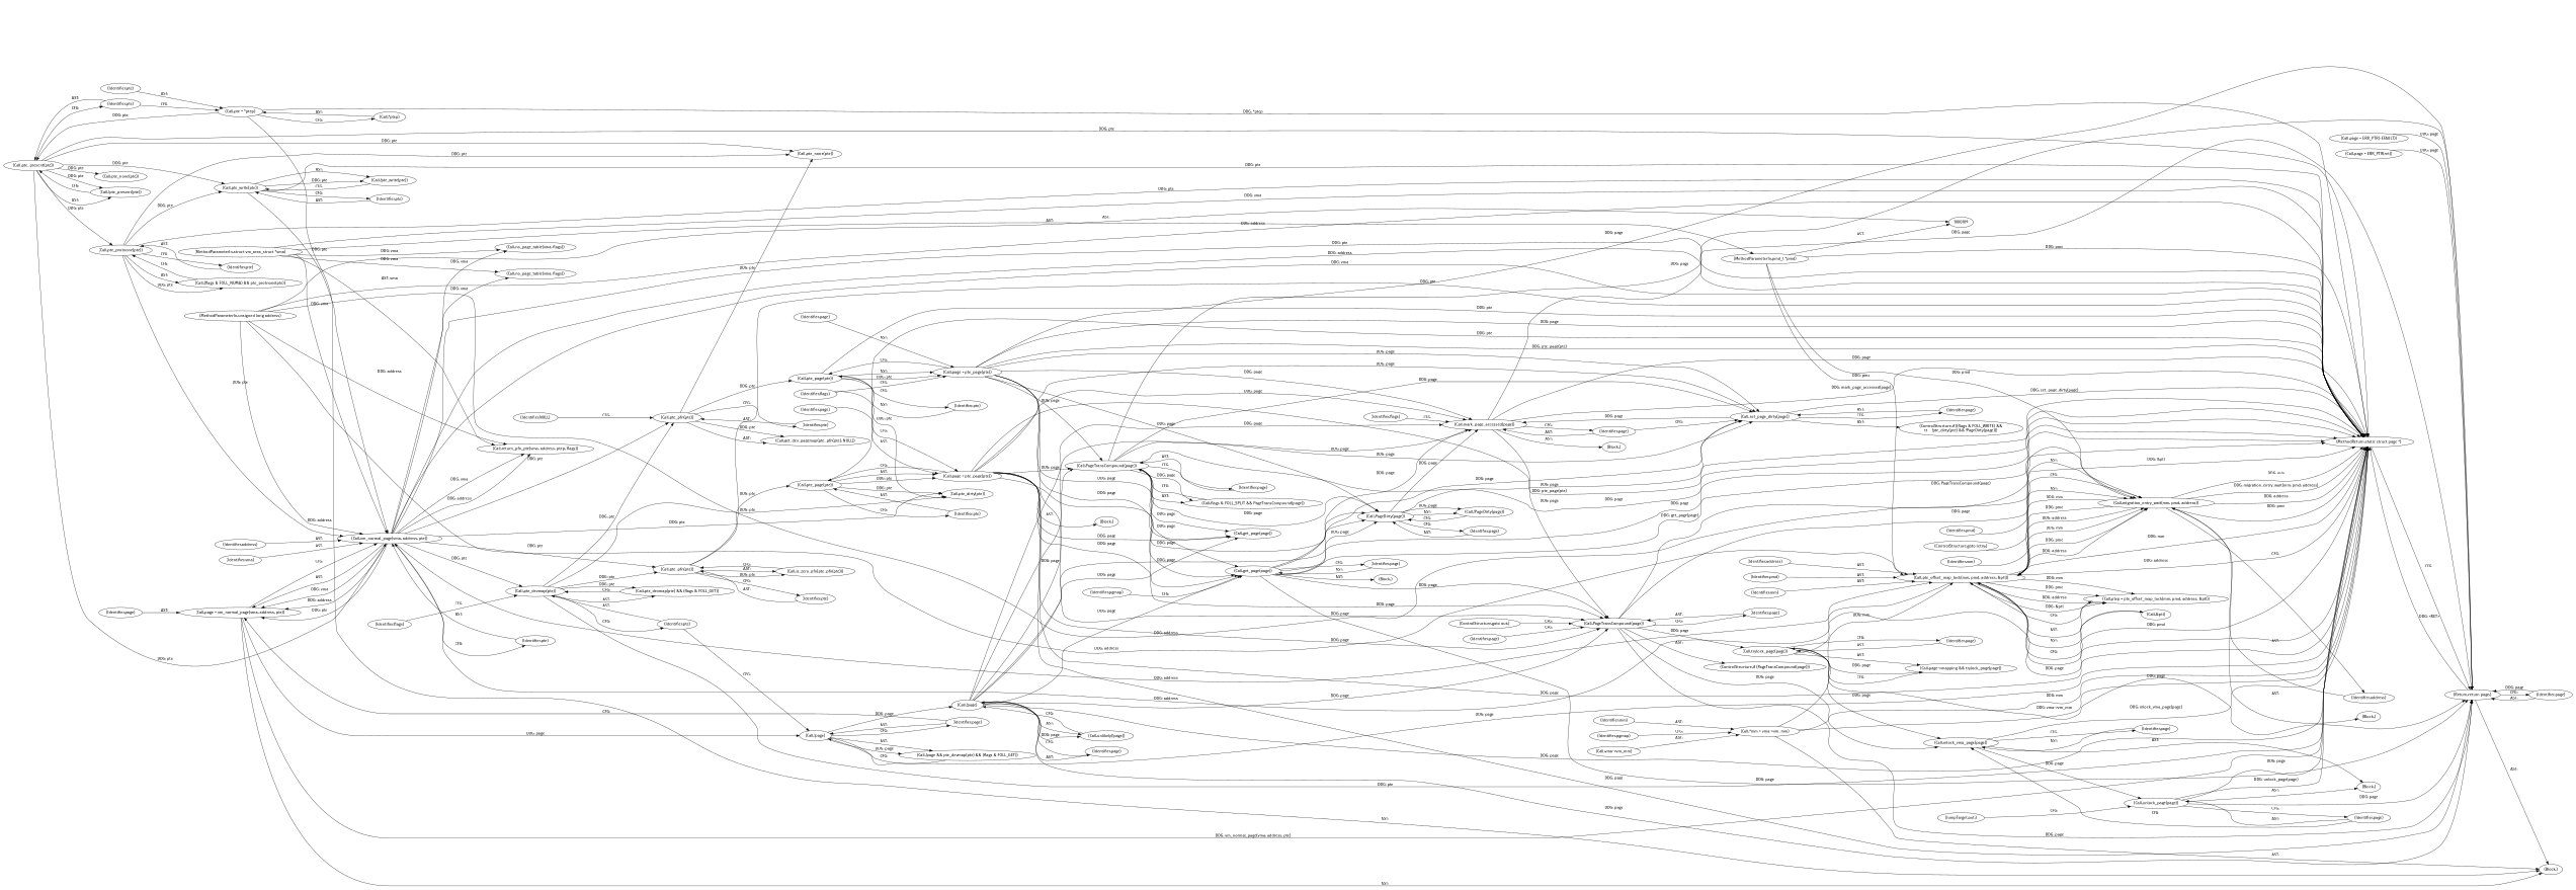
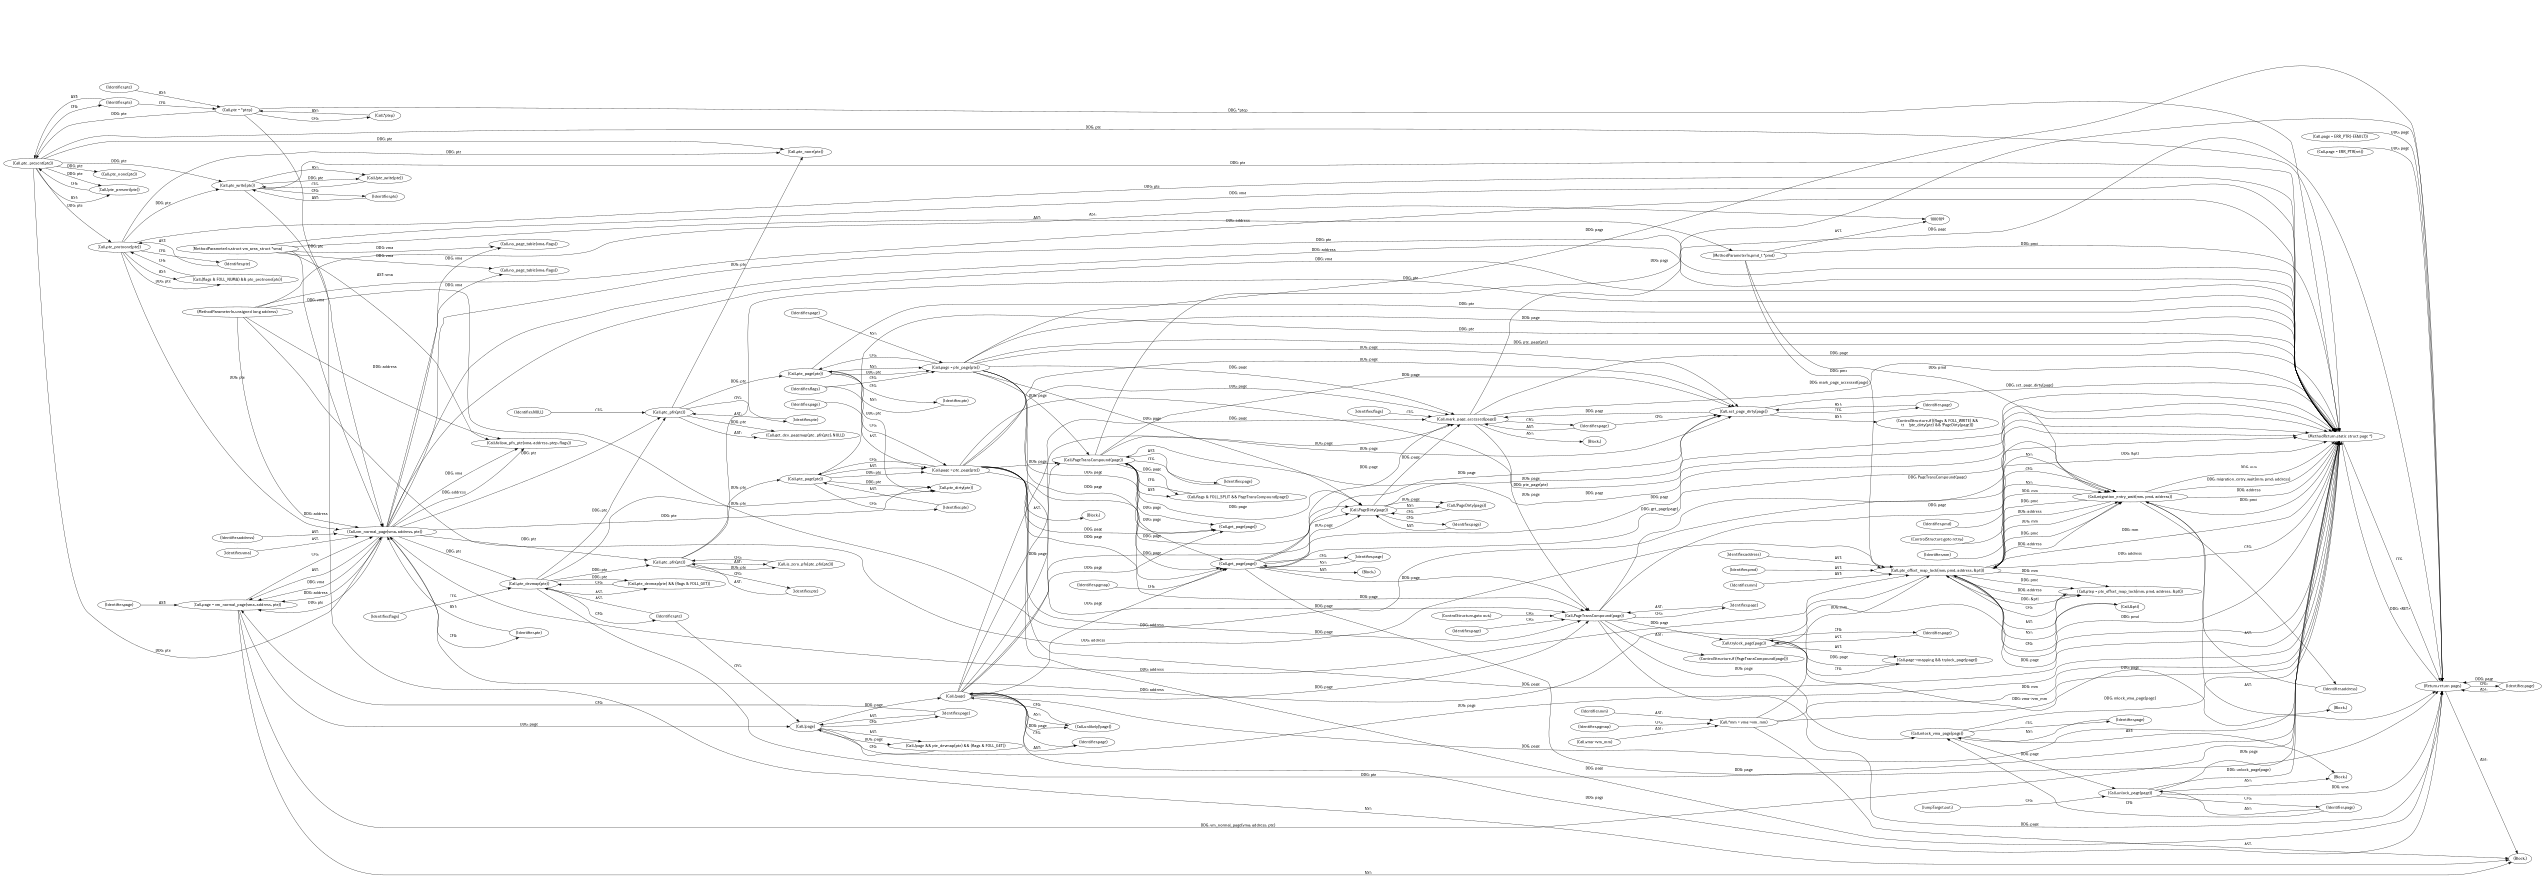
  digraph {
    fontname="Fira Sans"
    rankdir=LR
    node [fontname="Fira Sans"]
    edge [fontname="Fira Sans"]
    n1 [label="(Call,mlock_vma_page(page))"]
    n2 [label="(Call,unlock_page(page))"]
    n3 [label="(Identifier,page)"]
    n4 [label="(MethodReturn,static struct page *)"]
    n5 [label="(Block,)"]
    n6 [label="(Return,return page;)"]
    n7 [label="(Identifier,page)"]
    n8 [label="(Call,PageTransCompound(page))"]
    n9 [label="(Call,trylock_page(page))"]
    n10 [label="(ControlStructure,if (PageTransCompound(page)))"]
    n11 [label="(Identifier,page)"]
    n12 [label="(Call,page->mapping && trylock_page(page))"]
    n13 [label="(Identifier,page)"]
    n14 [label="(Block,)"]
    n15 [label="(Identifier,page)"]
    n16 [label="(Call,mark_page_accessed(page))"]
    n17 [label="(Identifier,page)"]
    n18 [label="(Block,)"]
    n19 [label="(Call,set_page_dirty(page))"]
    n20 [label="(Call,page = pte_page(pte))"]
    n21 [label="(Call,pte_page(pte))"]
    n22 [label="(Call,PageDirty(page))"]
    n23 [label="(Call,PageTransCompound(page))"]
    n24 [label="(Call,get_page(page))"]
    n25 [label="(Call,get_page(page))"]
    n26 [label="(Identifier,pte)"]
    n27 [label="(Call,pte_dirty(pte))"]
    n28 [label="(ControlStructure,if ((flags & FOLL_WRITE) &&\n\t\t    !pte_dirty(pte) && !PageDirty(page)))"]
    n29 [label="(Identifier,page)"]
    n30 [label="(Identifier,page)"]
    n31 [label="(Call,!PageDirty(page))"]
    n32 [label="(Identifier,page)"]
    n33 [label="(Call,flags & FOLL_SPLIT && PageTransCompound(page))"]
    n34 [label="(Block,)"]
    n35 [label="(Identifier,page)"]
    n36 [label="(Call,pte_pfn(pte))"]
    n37 [label="(Call,get_dev_pagemap(pte_pfn(pte), NULL))"]
    n38 [label="(Call,pte_none(pte))"]
    n39 [label="(Identifier,pte)"]
    n40 [label="(Call,pte_devmap(pte))"]
    n41 [label="(Call,pte_pfn(pte))"]
    n42 [label="(Call,pte_devmap(pte) && (flags & FOLL_GET))"]
    n43 [label="(Identifier,pte)"]
    n44 [label="(Call,pte_page(pte))"]
    n45 [label="(Call,is_zero_pfn(pte_pfn(pte)))"]
    n46 [label="(Identifier,pte)"]
    n47 [label="(Call,!page)"]
    n48 [label="(Call,vm_normal_page(vma, address, pte))"]
    n49 [label="(Call,pte_offset_map_lock(mm, pmd, address, &ptl))"]
    n50 [label="(Call,page = vm_normal_page(vma, address, pte))"]
    n51 [label="(Call,no_page_table(vma, flags))"]
    n52 [label="(Identifier,pte)"]
    n53 [label="(Call,no_page_table(vma, flags))"]
-   n54 [label="(Call,return_pfn_pte(vma, address, ptep, flags))"]
+   n54 [label="(Call,follow_pfn_pte(vma, address, ptep, flags))"]
    n55 [label="(Call,migration_entry_wait(mm, pmd, address))"]
    n56 [label="(Call,ptep = pte_offset_map_lock(mm, pmd, address, &ptl))"]
    n57 [label="(Call,&ptl)"]
    n58 [label="(MethodParameterIn,struct vm_area_struct *vma)"]
    n59 [label="(MethodParameterIn,pmd_t *pmd)"]
    n60 [label="(Identifier,address)"]
    n61 [label="(Block,)"]
    n62 [label="(Call,*mm = vma->vm_mm)"]
    n63 [label="(Call,vma->vm_mm)"]
    1000109
    n65 [label="(MethodParameterIn,unsigned long address)"]
    n66 [label="(Call,pte_write(pte))"]
    n67 [label="(Identifier,pte)"]
    n68 [label="(Call,!pte_write(pte))"]
    n69 [label="(Call,pte_protnone(pte))"]
    n70 [label="(Identifier,pte)"]
    n71 [label="(Call,(flags & FOLL_NUMA) && pte_protnone(pte))"]
    n72 [label="(Call,pte_present(pte))"]
    n73 [label="(Identifier,pte)"]
    n74 [label="(Call,pte_none(pte))"]
    n75 [label="(Call,!pte_present(pte))"]
    n76 [label="(Call,pte = *ptep)"]
    n77 [label="(Call,*ptep)"]
    n78 [label="(Call,!page)"]
    n79 [label="(Call,unlikely(!page))"]
    n80 [label="(Identifier,page)"]
    n81 [label="(Identifier,page)"]
    n82 [label="(Call,!page && pte_devmap(pte) && (flags & FOLL_GET))"]
    n83 [label="(Call,page = pte_page(pte))"]
    n84 [label="(Block,)"]
    n85 [label="(Identifier,pte)"]
    n86 [label="(Call,page = ERR_PTR(-EFAULT))"]
    n87 [label="(Call,page = ERR_PTR(ret))"]
    n88 [label="(Identifier,mm)"]
    n89 [label="(Identifier,page)"]
    n90 [label="(ControlStructure,goto out;)"]
    n91 [label="(Identifier,pmd)"]
    n92 [label="(Identifier,address)"]
    n93 [label="(Identifier,pmd)"]
    n94 [label="(JumpTarget,out:)"]
    n95 [label="(ControlStructure,goto retry;)"]
    n96 [label="(Identifier,mm)"]
    n97 [label="(Identifier,flags)"]
    n98 [label="(Identifier,page)"]
    n99 [label="(Identifier,address)"]
    n100 [label="(Identifier,flags)"]
    n101 [label="(Identifier,vma)"]
    n102 [label="(Identifier,pgmap)"]
    n103 [label="(Identifier,page)"]
    n104 [label="(Identifier,pgmap)"]
    n105 [label="(Identifier,flags)"]
    n106 [label="(Identifier,mm)"]
    n107 [label="(Identifier,page)"]
    n108 [label="(Identifier,pte)"]
    n109 [label="(Identifier,NULL)"]
    n1 -> n2 [label="DDG: page"]
    n1 -> n3 [label="CFG: "]
    n1 -> n4 [label="DDG: mlock_vma_page(page)"]
    n1 -> n5 [label="AST: "]
    n2 -> n4 [label="DDG: page"]
    n2 -> n4 [label="DDG: unlock_page(page)"]
    n2 -> n5 [label="AST: "]
-   n2 -> n6 [label="DDG: page"]
+   n2 -> n6 [label="DDG: vma"]
    n2 -> n7 [label="CFG: "]
    n3 -> n1 [label="AST: "]
    n4 -> n6 [label="CFG: "]
    n6 -> n4 [label="DDG: <RET>"]
    n6 -> n14 [label="AST: "]
    n6 -> n15 [label="CFG: "]
    n7 -> n1 [label="CFG: "]
    n7 -> n2 [label="AST: "]
    n8 -> n1 [label="DDG: page"]
    n8 -> n4 [label="DDG: PageTransCompound(page)"]
    n8 -> n4 [label="DDG: page"]
    n8 -> n6 [label="DDG: page"]
    n8 -> n9 [label="DDG: page"]
    n8 -> n10 [label="AST: "]
    n8 -> n11 [label="CFG: "]
-   n9 -> n1 [label="DDG: page"]
    n9 -> n4 [label="DDG: page"]
    n9 -> n6 [label="DDG: page"]
    n9 -> n12 [label="AST: "]
    n9 -> n12 [label="DDG: page"]
    n9 -> n13 [label="CFG: "]
    n11 -> n8 [label="AST: "]
    n12 -> n9 [label="CFG: "]
    n13 -> n9 [label="AST: "]
    n15 -> n6 [label="AST: "]
    n15 -> n6 [label="DDG: page"]
    n16 -> n4 [label="DDG: page"]
    n16 -> n4 [label="DDG: mark_page_accessed(page)"]
    n16 -> n6 [label="DDG: page"]
    n16 -> n8 [label="DDG: page"]
    n16 -> n17 [label="CFG: "]
    n16 -> n18 [label="AST: "]
    n17 -> n16 [label="AST: "]
    n17 -> n19 [label="CFG: "]
    n19 -> n4 [label="DDG: set_page_dirty(page)"]
    n19 -> n16 [label="DDG: page"]
    n19 -> n28 [label="AST: "]
    n19 -> n29 [label="CFG: "]
    n20 -> n4 [label="DDG: page"]
    n20 -> n4 [label="DDG: pte_page(pte)"]
    n20 -> n6 [label="DDG: page"]
    n20 -> n8 [label="DDG: page"]
    n20 -> n16 [label="DDG: page"]
    n20 -> n19 [label="DDG: page"]
    n20 -> n21 [label="CFG: "]
    n20 -> n22 [label="DDG: page"]
    n20 -> n23 [label="DDG: page"]
    n20 -> n24 [label="DDG: page"]
    n20 -> n25 [label="DDG: page"]
    n21 -> n4 [label="DDG: pte"]
    n21 -> n20 [label="AST: "]
    n21 -> n20 [label="DDG: pte"]
    n21 -> n26 [label="CFG: "]
    n21 -> n27 [label="DDG: pte"]
    n22 -> n16 [label="DDG: page"]
    n22 -> n19 [label="DDG: page"]
    n22 -> n30 [label="CFG: "]
    n22 -> n31 [label="AST: "]
    n22 -> n31 [label="DDG: page"]
    n23 -> n4 [label="DDG: page"]
    n23 -> n6 [label="DDG: page"]
    n23 -> n8 [label="DDG: page"]
    n23 -> n16 [label="DDG: page"]
    n23 -> n19 [label="DDG: page"]
    n23 -> n22 [label="DDG: page"]
    n23 -> n24 [label="DDG: page"]
    n23 -> n25 [label="DDG: page"]
    n23 -> n32 [label="CFG: "]
    n23 -> n33 [label="AST: "]
    n23 -> n33 [label="DDG: page"]
    n24 -> n4 [label="DDG: page"]
    n24 -> n4 [label="DDG: get_page(page)"]
    n24 -> n6 [label="DDG: page"]
    n24 -> n8 [label="DDG: page"]
    n24 -> n16 [label="DDG: page"]
    n24 -> n19 [label="DDG: page"]
    n24 -> n22 [label="DDG: page"]
    n24 -> n34 [label="AST: "]
    n24 -> n35 [label="CFG: "]
    n26 -> n21 [label="AST: "]
    n29 -> n19 [label="AST: "]
    n30 -> n22 [label="AST: "]
    n31 -> n22 [label="CFG: "]
    n32 -> n23 [label="AST: "]
    n33 -> n23 [label="CFG: "]
    n35 -> n24 [label="AST: "]
    n36 -> n21 [label="DDG: pte"]
    n36 -> n37 [label="AST: "]
    n36 -> n37 [label="DDG: pte"]
    n36 -> n38 [label="DDG: pte"]
    n36 -> n39 [label="CFG: "]
    n39 -> n36 [label="AST: "]
    n40 -> n4 [label="DDG: pte"]
    n40 -> n27 [label="DDG: pte"]
    n40 -> n36 [label="DDG: pte"]
    n40 -> n41 [label="DDG: pte"]
    n40 -> n42 [label="AST: "]
    n40 -> n42 [label="DDG: pte"]
    n40 -> n43 [label="CFG: "]
    n41 -> n4 [label="DDG: pte"]
    n41 -> n44 [label="DDG: pte"]
    n41 -> n45 [label="AST: "]
    n41 -> n45 [label="DDG: pte"]
    n41 -> n46 [label="CFG: "]
    n42 -> n40 [label="CFG: "]
    n43 -> n40 [label="AST: "]
    n43 -> n47 [label="CFG: "]
    n44 -> n4 [label="DDG: pte"]
    n44 -> n27 [label="DDG: pte"]
    n44 -> n83 [label="AST: "]
    n44 -> n83 [label="DDG: pte"]
    n44 -> n85 [label="CFG: "]
    n45 -> n41 [label="CFG: "]
    n46 -> n41 [label="AST: "]
    n47 -> n4 [label="DDG: page"]
    n47 -> n78 [label="DDG: page"]
    n47 -> n81 [label="CFG: "]
    n47 -> n82 [label="AST: "]
    n47 -> n82 [label="DDG: page"]
    n48 -> n4 [label="DDG: vma"]
    n48 -> n4 [label="DDG: pte"]
    n48 -> n4 [label="DDG: address"]
    n48 -> n27 [label="DDG: pte"]
    n48 -> n36 [label="DDG: pte"]
    n48 -> n40 [label="DDG: pte"]
    n48 -> n41 [label="DDG: pte"]
    n48 -> n49 [label="DDG: address"]
    n48 -> n50 [label="AST: "]
    n48 -> n50 [label="DDG: vma"]
    n48 -> n50 [label="DDG: address"]
    n48 -> n50 [label="DDG: pte"]
    n48 -> n51 [label="DDG: vma"]
    n48 -> n52 [label="CFG: "]
    n48 -> n53 [label="DDG: vma"]
    n48 -> n54 [label="DDG: vma"]
    n48 -> n54 [label="DDG: address"]
    n49 -> n4 [label="DDG: mm"]
    n49 -> n4 [label="DDG: address"]
    n49 -> n4 [label="DDG: pmd"]
    n49 -> n4 [label="DDG: &ptl"]
    n49 -> n48 [label="DDG: address"]
    n49 -> n55 [label="DDG: mm"]
    n49 -> n55 [label="DDG: pmd"]
    n49 -> n55 [label="DDG: address"]
    n49 -> n56 [label="AST: "]
    n49 -> n56 [label="DDG: mm"]
    n49 -> n56 [label="DDG: pmd"]
    n49 -> n56 [label="DDG: address"]
    n49 -> n56 [label="DDG: &ptl"]
    n49 -> n57 [label="CFG: "]
    n50 -> n4 [label="DDG: vm_normal_page(vma, address, pte)"]
    n50 -> n14 [label="AST: "]
    n50 -> n47 [label="DDG: page"]
    n50 -> n48 [label="CFG: "]
    n52 -> n48 [label="AST: "]
    n55 -> n4 [label="DDG: pmd"]
    n55 -> n4 [label="DDG: mm"]
    n55 -> n4 [label="DDG: migration_entry_wait(mm, pmd, address)"]
    n55 -> n4 [label="DDG: address"]
    n55 -> n49 [label="DDG: mm"]
    n55 -> n49 [label="DDG: pmd"]
    n55 -> n49 [label="DDG: address"]
    n55 -> n60 [label="CFG: "]
    n55 -> n61 [label="AST: "]
    n56 -> n49 [label="CFG: "]
    n57 -> n49 [label="AST: "]
    n58 -> n4 [label="DDG: vma"]
    n58 -> n48 [label="DDG: vma"]
    n58 -> n51 [label="DDG: vma"]
    n58 -> n53 [label="DDG: vma"]
    n58 -> n54 [label="AST: vma"]
    n58 -> n59 [label="AST: "]
    n59 -> n4 [label="DDG: pmd"]
    n59 -> n49 [label="DDG: pmd"]
    n59 -> n55 [label="DDG: pmd"]
    n59 -> 1000109 [label="AST: "]
    n60 -> n55 [label="AST: "]
    n62 -> n4 [label="DDG: mm"]
    n62 -> n4 [label="DDG: vma->vm_mm"]
    n62 -> n14 [label="AST: "]
    n62 -> n49 [label="DDG: mm"]
    n63 -> n62 [label="AST: "]
    n65 -> n4 [label="DDG: address"]
    n65 -> n48 [label="DDG: address"]
    n65 -> n49 [label="DDG: address"]
    n65 -> n54 [label="DDG: address"]
    n65 -> n55 [label="DDG: address"]
    n65 -> 1000109 [label="AST: "]
    n66 -> n4 [label="DDG: pte"]
    n66 -> n48 [label="DDG: pte"]
    n66 -> n67 [label="CFG: "]
    n66 -> n68 [label="AST: "]
    n66 -> n68 [label="DDG: pte"]
    n67 -> n66 [label="AST: "]
    n68 -> n66 [label="CFG: "]
    n69 -> n4 [label="DDG: pte"]
    n69 -> n38 [label="DDG: pte"]
    n69 -> n48 [label="DDG: pte"]
    n69 -> n66 [label="DDG: pte"]
    n69 -> n70 [label="CFG: "]
    n69 -> n71 [label="AST: "]
    n69 -> n71 [label="DDG: pte"]
    n70 -> n69 [label="AST: "]
    n71 -> n69 [label="CFG: "]
    n72 -> n4 [label="DDG: pte"]
    n72 -> n38 [label="DDG: pte"]
    n72 -> n48 [label="DDG: pte"]
    n72 -> n66 [label="DDG: pte"]
    n72 -> n69 [label="DDG: pte"]
    n72 -> n73 [label="CFG: "]
    n72 -> n74 [label="DDG: pte"]
    n72 -> n75 [label="AST: "]
    n72 -> n75 [label="DDG: pte"]
    n73 -> n72 [label="AST: "]
    n73 -> n76 [label="CFG: "]
    n75 -> n72 [label="CFG: "]
    n76 -> n4 [label="DDG: *ptep"]
    n76 -> n14 [label="AST: "]
    n76 -> n72 [label="DDG: pte"]
    n76 -> n77 [label="CFG: "]
    n77 -> n76 [label="AST: "]
    n78 -> n4 [label="DDG: page"]
    n78 -> n6 [label="DDG: page"]
    n78 -> n8 [label="DDG: page"]
    n78 -> n16 [label="DDG: page"]
    n78 -> n19 [label="DDG: page"]
    n78 -> n22 [label="DDG: page"]
    n78 -> n23 [label="DDG: page"]
    n78 -> n24 [label="DDG: page"]
    n78 -> n25 [label="DDG: page"]
    n78 -> n79 [label="AST: "]
    n78 -> n79 [label="DDG: page"]
    n78 -> n80 [label="CFG: "]
    n79 -> n78 [label="CFG: "]
    n80 -> n78 [label="AST: "]
    n81 -> n47 [label="AST: "]
    n81 -> n50 [label="CFG: "]
    n82 -> n47 [label="CFG: "]
    n83 -> n4 [label="DDG: pte_page(pte)"]
    n83 -> n4 [label="DDG: page"]
    n83 -> n6 [label="DDG: page"]
    n83 -> n8 [label="DDG: page"]
    n83 -> n16 [label="DDG: page"]
    n83 -> n19 [label="DDG: page"]
    n83 -> n22 [label="DDG: page"]
    n83 -> n23 [label="DDG: page"]
    n83 -> n24 [label="DDG: page"]
    n83 -> n25 [label="DDG: page"]
    n83 -> n44 [label="CFG: "]
    n83 -> n84 [label="AST: "]
    n85 -> n44 [label="AST: "]
    n86 -> n6 [label="DDG: page"]
    n87 -> n6 [label="DDG: page"]
    n88 -> n62 [label="AST: "]
    n89 -> n8 [label="CFG: "]
    n90 -> n8 [label="CFG: "]
    n91 -> n55 [label="AST: "]
    n92 -> n49 [label="AST: "]
    n93 -> n49 [label="AST: "]
    n94 -> n2 [label="CFG: "]
    n95 -> n55 [label="CFG: "]
    n96 -> n49 [label="AST: "]
    n97 -> n40 [label="CFG: "]
    n98 -> n50 [label="AST: "]
    n99 -> n48 [label="AST: "]
    n100 -> n16 [label="CFG: "]
    n101 -> n48 [label="AST: "]
    n102 -> n24 [label="CFG: "]
    n103 -> n20 [label="AST: "]
    n104 -> n62 [label="CFG: "]
    n105 -> n20 [label="CFG: "]
    n105 -> n83 [label="CFG: "]
    n106 -> n55 [label="AST: "]
    n107 -> n83 [label="AST: "]
    n108 -> n76 [label="AST: "]
    n109 -> n36 [label="CFG: "]
  }
